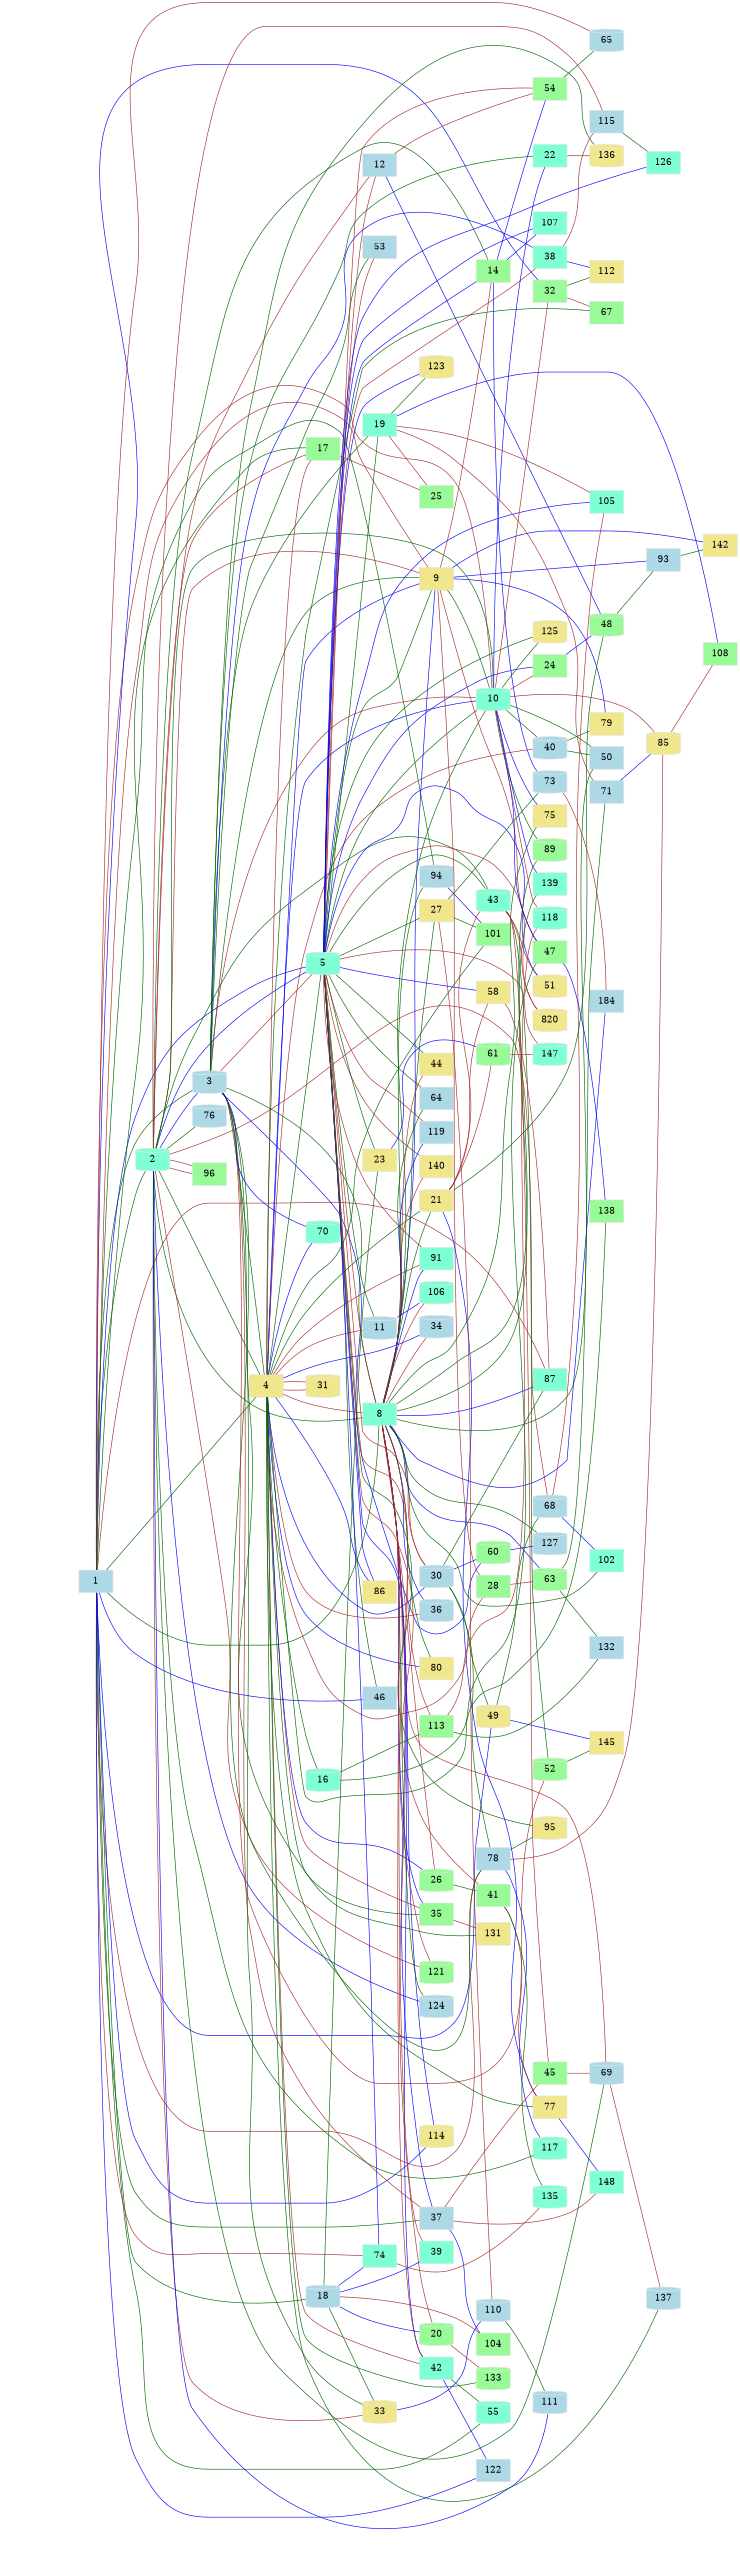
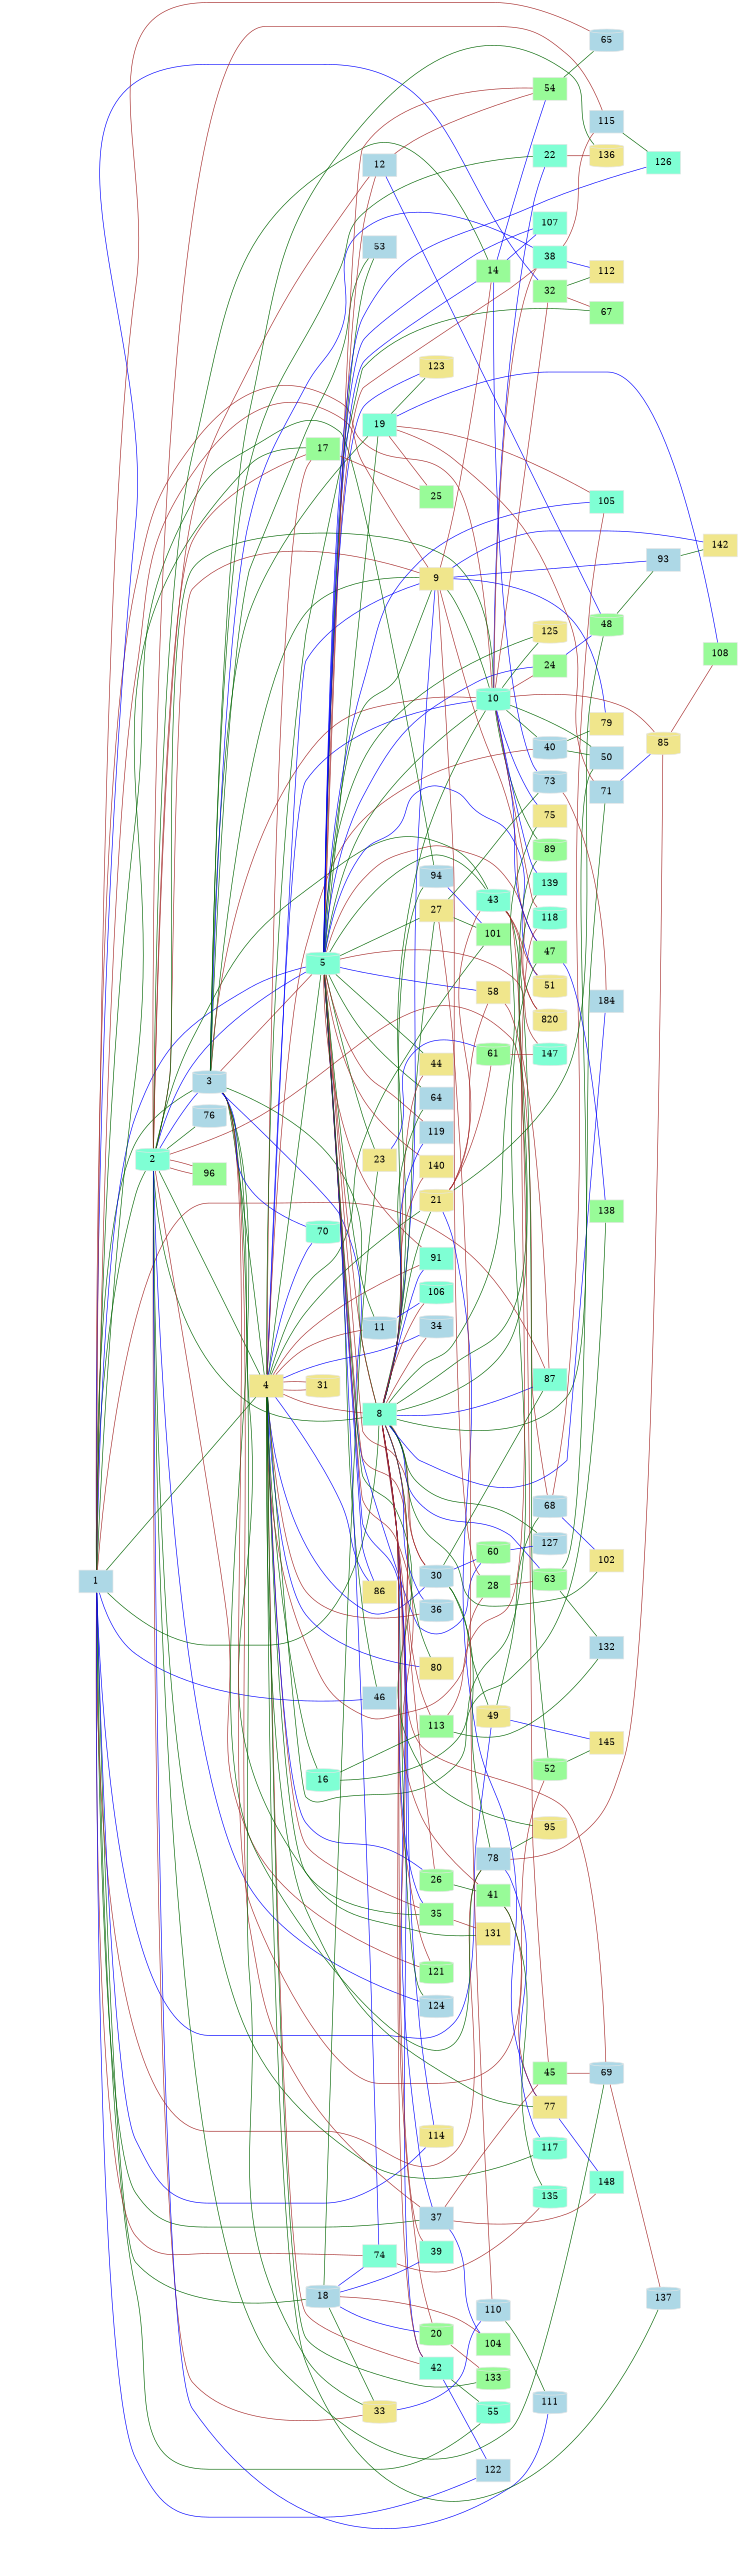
  graph {
    rankdir=LR
    node [color=gray90 fillcolor=lightblue shape=box style=filled]
    edge [color=darkgreen]
    1 [super="+13"]
    2 [fillcolor=aquamarine shape=cylinder super="+72"]
    3 [shape=cylinder super="+56"]
    4 [fillcolor=khaki super="+7"]
    5 [fillcolor=aquamarine shape=cylinder super="+6"]
    8 [fillcolor=aquamarine super="+103"]
    9 [fillcolor=khaki super="+15"]
    10 [fillcolor=aquamarine shape=cylinder super="+62"]
    17 [fillcolor=palegreen]
    18 [shape=cylinder]
    32 [fillcolor=palegreen]
    37 [super="+57"]
    46
    49 [fillcolor=khaki shape=cylinder]
    55 [fillcolor=aquamarine shape=cylinder]
    65 [shape=cylinder]
    74 [fillcolor=aquamarine super="+81"]
    78 [super="+134"]
    87 [fillcolor=aquamarine super="+88"]
    94 [shape=cylinder]
    114 [fillcolor=khaki shape=cylinder]
    122
    12
    14 [fillcolor=palegreen]
    33 [fillcolor=khaki shape=cylinder super="+100"]
    43 [fillcolor=aquamarine shape=cylinder super="+99"]
    68 [shape=cylinder super="+128"]
    69 [shape=cylinder super="+129"]
    76 [shape=cylinder]
    96 [fillcolor=palegreen]
    111 [shape=cylinder]
    115
    117 [fillcolor=aquamarine shape=cylinder]
    121 [fillcolor=palegreen shape=cylinder]
    124 [shape=cylinder]
    19 [fillcolor=aquamarine super="+29"]
    22 [fillcolor=aquamarine super="+82"]
    35 [fillcolor=palegreen super="+141"]
    38 [fillcolor=aquamarine super="+90"]
    52 [fillcolor=palegreen shape=cylinder]
    53
    60 [fillcolor=palegreen shape=cylinder]
    70 [fillcolor=aquamarine shape=cylinder]
    136 [fillcolor=khaki shape=cylinder]
    11 [shape=cylinder]
    16 [fillcolor=aquamarine shape=cylinder]
    21 [fillcolor=khaki shape=cylinder]
    26 [fillcolor=palegreen shape=cylinder]
    28 [fillcolor=palegreen]
    30 [shape=cylinder super="+59"]
    31 [fillcolor=khaki shape=cylinder]
    34 [shape=cylinder]
    36 [shape=cylinder]
    40 [shape=cylinder super="+92"]
    42 [fillcolor=aquamarine super="+66"]
    67 [fillcolor=palegreen]
    77 [fillcolor=khaki super="+109"]
    80 [fillcolor=khaki]
    86 [fillcolor=khaki]
    91 [fillcolor=aquamarine super="+146"]
    101 [fillcolor=palegreen super="+130"]
    131 [fillcolor=khaki]
    133 [fillcolor=palegreen shape=cylinder]
    137 [shape=cylinder]
    138 [fillcolor=palegreen]
    23 [fillcolor=khaki]
    24 [fillcolor=palegreen super="+97"]
    27 [fillcolor=khaki]
    41 [fillcolor=palegreen]
    44 [fillcolor=khaki]
    51 [fillcolor=khaki shape=cylinder]
    54 [fillcolor=palegreen super="+143"]
    58 [fillcolor=khaki]
    64
    95 [fillcolor=khaki shape=cylinder]
    105 [fillcolor=aquamarine]
    107 [fillcolor=aquamarine]
    119
    n79 [fillcolor=khaki label=820 shape=cylinder]
    123 [fillcolor=khaki shape=cylinder]
    125 [fillcolor=khaki shape=cylinder]
    126 [fillcolor=aquamarine]
    140 [fillcolor=khaki]
    147 [fillcolor=aquamarine shape=cylinder]
    20 [fillcolor=palegreen shape=cylinder super="+83"]
    39 [fillcolor=aquamarine]
    50
    63 [fillcolor=palegreen shape=cylinder]
    75 [fillcolor=khaki]
    89 [fillcolor=palegreen shape=cylinder]
-   102 [fillcolor=aquamarine]
+   102 [fillcolor=khaki]
    106 [fillcolor=aquamarine shape=cylinder]
    113 [fillcolor=palegreen super="+116"]
    127 [shape=cylinder]
    139 [fillcolor=aquamarine]
    n96 [label=184]
    47 [fillcolor=palegreen super="+84"]
    79 [fillcolor=khaki]
    93
    142 [fillcolor=khaki]
    85 [fillcolor=khaki shape=cylinder super="+98"]
    118 [fillcolor=aquamarine shape=cylinder]
    25 [fillcolor=palegreen]
    104 [fillcolor=palegreen]
    112 [fillcolor=khaki]
    45 [fillcolor=palegreen]
    148 [fillcolor=aquamarine]
    145 [fillcolor=khaki]
    135 [fillcolor=aquamarine shape=cylinder]
    48 [fillcolor=palegreen shape=cylinder]
    73 [shape=cylinder]
    110 [shape=cylinder]
    71
    108 [fillcolor=palegreen]
    61 [fillcolor=palegreen shape=cylinder]
    132
    1 -- 2
    1 -- 3
    1 -- 4 [weight=3]
    1 -- 5 [color=blue weight=2]
    1 -- 8
    1 -- 9 [color=brown]
    1 -- 10 [color=brown]
    1 -- 17
    1 -- 18
    1 -- 32 [color=blue]
    1 -- 37
    1 -- 46 [color=blue]
    1 -- 49 [color=blue]
    1 -- 55
    1 -- 65 [color=brown]
    1 -- 74 [color=brown]
    1 -- 78 [color=brown]
    1 -- 87 [color=brown]
    1 -- 94
    1 -- 114 [color=blue]
    1 -- 122 [color=blue]
    2 -- 3 [color=blue]
    2 -- 4 [weight=2]
    2 -- 5 [color=blue weight=2]
    2 -- 8
    2 -- 9 [color=brown]
    2 -- 10
    2 -- 17 [color=brown]
    2 -- 12 [color=brown]
    2 -- 14
    2 -- 33 [color=brown]
    2 -- 43
    2 -- 68 [color=brown]
    2 -- 69
    2 -- 76
    2 -- 96 [color=brown]
    2 -- 96 [color=brown]
    2 -- 111 [color=blue]
    2 -- 115 [color=brown]
    2 -- 117
    2 -- 121 [color=brown]
    2 -- 124 [color=blue]
    3 -- 4 [weight=2]
    3 -- 5 [color=brown weight=2]
    3 -- 8
    3 -- 9
    3 -- 10 [color=brown]
    3 -- 37 [color=brown]
    3 -- 78
    3 -- 33
    3 -- 19
    3 -- 22 [weight=2]
    3 -- 35
    3 -- 38 [color=blue]
    3 -- 52 [color=brown]
    3 -- 53
    3 -- 60 [color=blue]
    3 -- 70 [color=blue]
    3 -- 136
    4 -- 5 [weight=4]
    4 -- 8 [color=brown weight=2]
    4 -- 9 [color=blue weight=2]
    4 -- 10 [color=blue weight=2]
    4 -- 17 [color=brown]
    4 -- 35 [color=brown]
    4 -- 70 [color=blue]
    4 -- 11 [color=brown]
    4 -- 16 [weight=2]
    4 -- 21
    4 -- 26 [color=blue]
    4 -- 28 [color=brown]
    4 -- 30 [color=blue]
    4 -- 31 [color=brown]
    4 -- 31 [color=brown]
    4 -- 34 [color=blue]
    4 -- 36 [color=brown]
    4 -- 40 [color=brown]
    4 -- 42 [color=brown]
    4 -- 67
    4 -- 77
    4 -- 80 [color=blue]
    4 -- 86 [color=blue]
    4 -- 91 [color=brown]
    4 -- 101
    4 -- 131
    4 -- 133
    4 -- 137
    4 -- 138
    5 -- 8 [color=brown weight=2]
    5 -- 9 [weight=2]
    5 -- 10 [weight=2]
    5 -- 46
    5 -- 74 [color=blue]
    5 -- 12 [color=brown]
    5 -- 14 [color=blue]
    5 -- 43
    5 -- 69 [color=brown]
    5 -- 19 [weight=2]
    5 -- 38 [color=brown]
-   5 -- 53 [color=brown]
+   5 -- 53
    5 -- 11
    5 -- 30 [color=brown]
    5 -- 42 [color=blue]
    5 -- 86 [color=blue]
    5 -- 91 [color=brown]
    5 -- 23
    5 -- 24 [color=blue]
    5 -- 27
    5 -- 41 [color=brown]
    5 -- 44
    5 -- 51 [color=blue]
    5 -- 54 [color=brown]
    5 -- 58 [color=blue]
    5 -- 64
    5 -- 95
    5 -- 105 [color=blue]
    5 -- 107 [color=blue]
    5 -- 119 [color=brown]
    5 -- n79 [color=brown]
    5 -- 123 [color=blue]
    5 -- 125
    5 -- 126 [color=blue]
    5 -- 140 [color=brown]
    5 -- 147 [color=brown]
    8 -- 9 [color=blue]
    8 -- 10
    8 -- 37 [color=blue]
    8 -- 87 [color=blue]
    8 -- 94
    8 -- 114 [color=blue]
    8 -- 121 [color=brown]
    8 -- 124
    8 -- 35 [color=blue]
    8 -- 21
    8 -- 26 [color=brown]
    8 -- 30 [color=brown]
    8 -- 34 [color=brown]
    8 -- 36 [color=blue]
    8 -- 42 [color=brown]
    8 -- 80
    8 -- 91 [color=blue]
    8 -- 27
    8 -- 44 [color=brown]
    8 -- 64
    8 -- 119 [color=blue]
    8 -- 140 [color=brown]
    8 -- 20 [color=brown weight=2]
    8 -- 39 [color=brown]
    8 -- 50
    8 -- 63 [color=blue]
    8 -- 75
    8 -- 89
    8 -- 102
    8 -- 106 [color=brown]
    8 -- 113 [color=brown weight=2]
    8 -- 127
    8 -- 139
    8 -- n96 [color=blue]
    9 -- 10
    9 -- 14 [color=brown]
    9 -- 28 [color=brown]
    9 -- 47 [color=brown]
    9 -- 79 [color=blue]
    9 -- 93 [color=blue]
    9 -- 142 [color=blue]
    10 -- 32 [color=brown]
    10 -- 22 [color=blue weight=2]
+   10 -- 38 [color=brown]
    10 -- 40
    10 -- 24 [color=brown]
    10 -- 125
    10 -- 50
    10 -- 75 [color=blue]
    10 -- 89
    10 -- 139 [color=blue]
    10 -- 47 [color=blue]
    10 -- 85 [color=brown]
    10 -- 118 [color=brown]
    17 -- 25 [color=brown]
    18 -- 74 [color=blue]
    18 -- 33
    18 -- 23
    18 -- 20 [color=blue]
    18 -- 39 [color=blue]
    18 -- 104 [color=brown]
    32 -- 67 [color=brown]
    32 -- 112
    37 -- 104 [color=blue]
    37 -- 45 [color=brown]
    37 -- 148 [color=brown]
    49 -- 68
    49 -- 145 [color=blue]
    74 -- 135 [color=brown]
    78 -- 117 [color=blue]
    78 -- 95
    78 -- 85 [color=brown]
    94 -- 101 [color=blue]
    12 -- 54 [color=brown]
    12 -- 48 [color=blue]
    14 -- 54 [color=blue]
    14 -- 107 [color=blue]
    14 -- 73 [color=blue]
    33 -- 110 [color=blue]
    43 -- 52
    43 -- 51 [color=brown]
    43 -- n79 [color=brown]
    43 -- 45 [color=brown]
    68 -- 105 [color=brown]
    68 -- 102 [color=blue]
    69 -- 137 [color=brown]
    115 -- 126
    19 -- 105 [color=brown]
    19 -- 123
    19 -- 25 [color=brown]
    19 -- 71 [color=brown]
    19 -- 108 [color=blue]
    22 -- 136 [color=brown]
    35 -- 131 [color=brown]
    38 -- 115 [color=brown]
    38 -- 112 [color=blue]
    52 -- 145
    60 -- 127 [color=blue]
    11 -- 106 [color=blue]
    16 -- 113
    16 -- 47
    21 -- 43 [color=brown]
    21 -- 77 [color=blue]
    21 -- 58 [color=brown]
    21 -- 48
    21 -- 61 [color=brown]
    26 -- 41
    28 -- 63 [color=brown]
    30 -- 49
    30 -- 78
    30 -- 87
    30 -- 60 [color=blue]
    40 -- 50
    40 -- 79
    42 -- 55
    42 -- 122 [color=blue]
    77 -- 148 [color=blue]
    23 -- 61 [color=blue]
    24 -- 48 [color=blue]
    27 -- 101
    27 -- 73
    27 -- 110 [color=brown]
    41 -- 77 [color=brown]
    41 -- 135
    54 -- 65
    58 -- 87 [color=brown]
    20 -- 133 [color=brown]
    63 -- 71
    63 -- 132
    113 -- 118 [color=brown]
    113 -- 132
    47 -- 138 [color=blue]
    93 -- 142
    85 -- 108 [color=brown]
    45 -- 69 [color=brown]
    48 -- 93
    73 -- n96 [color=brown]
    110 -- 111
    71 -- 85 [color=blue]
    61 -- 147 [color=brown]
  }
